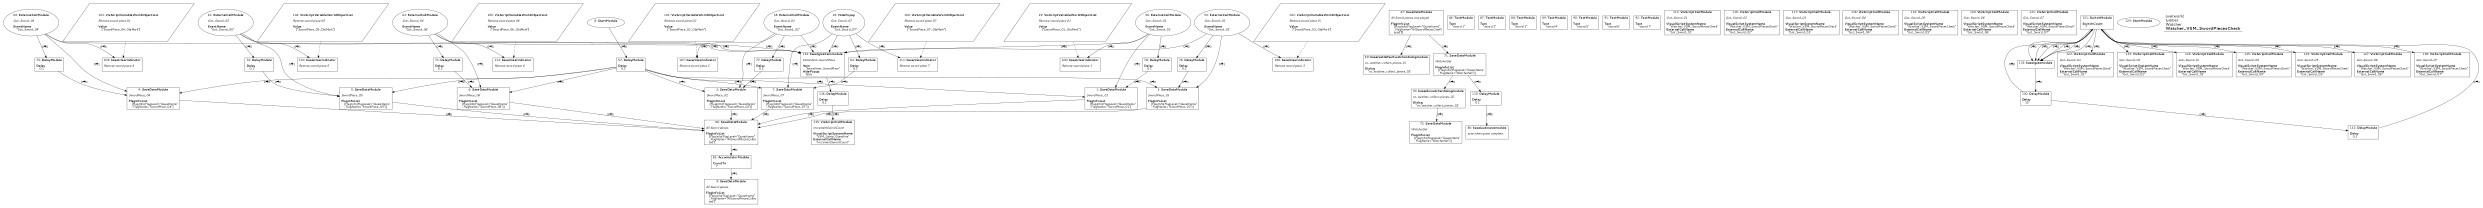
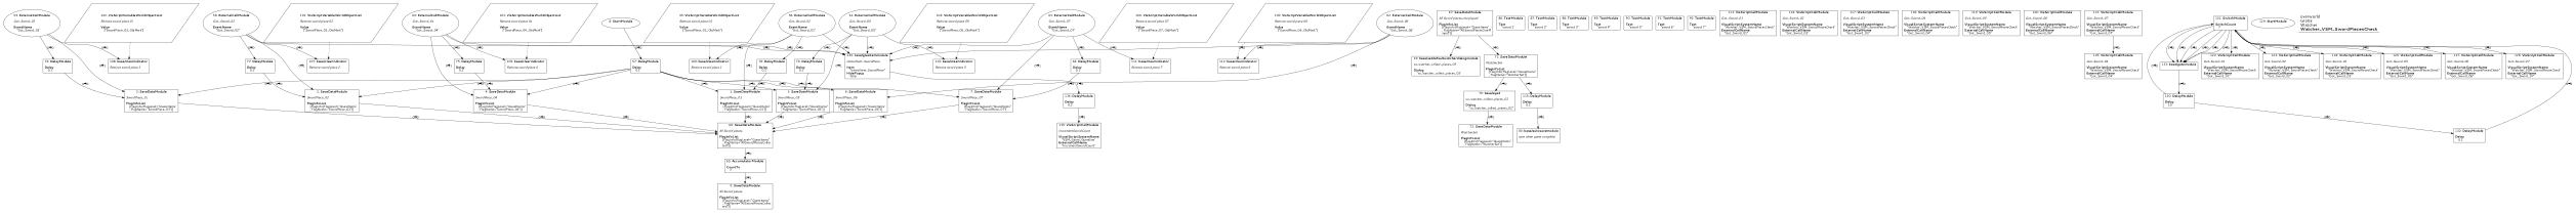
  digraph {
    fontname="Segoe UI"
    splines=spline
    node [fontname="Segoe UI" shape=box]
    edge [fontname="Segoe UI"]
    n1 [label=<1: <b>SaveDataModule</b><br/><br/><i>SwordPiece_01<br align="left"/></i><br align="left"/><b>FlagInfoList</b><br align="left"/>    [FlagInfo(FlagLevel=&quot;QuestItems&quot;<br align="left"/>    , FlagName=&quot;SwordPiece_01&quot;)]<br align="left"/>>]
    n2 [label=<66: <b>SaveDataModule</b><br/><br/><i>All Sword pieces.<br align="left"/></i><br align="left"/><b>FlagInfoList</b><br align="left"/>    [FlagInfo(FlagLevel=&quot;QuestItems&quot;<br align="left"/>    , FlagName=&quot;AllSwordPiecesCollec<br align="left"/>    ted&quot;)]<br align="left"/>>]
    n3 [label=<65: <b>AccumulatorModule</b><br/><br/><b>CountTo</b><br align="left"/>    7<br align="left"/>>]
    n4 [label=<9: <b>SaveDataModule</b><br/><br/><i>All Sword pieces.<br align="left"/></i><br align="left"/><b>FlagInfoList</b><br align="left"/>    [FlagInfo(FlagLevel=&quot;QuestItems&quot;<br align="left"/>    , FlagName=&quot;AllSwordPiecesCollec<br align="left"/>    ted&quot;)]<br align="left"/>>]
    n5 [label=<2: <b>SaveDataModule</b><br/><br/><i>SwordPiece_02<br align="left"/></i><br align="left"/><b>FlagInfoList</b><br align="left"/>    [FlagInfo(FlagLevel=&quot;QuestItems&quot;<br align="left"/>    , FlagName=&quot;SwordPiece_02&quot;)]<br align="left"/>>]
    n6 [label=<3: <b>SaveDataModule</b><br/><br/><i>SwordPiece_03<br align="left"/></i><br align="left"/><b>FlagInfoList</b><br align="left"/>    [FlagInfo(FlagLevel=&quot;QuestItems&quot;<br align="left"/>    , FlagName=&quot;SwordPiece_03&quot;)]<br align="left"/>>]
    n7 [label=<4: <b>SaveDataModule</b><br/><br/><i>SwordPiece_04<br align="left"/></i><br align="left"/><b>FlagInfoList</b><br align="left"/>    [FlagInfo(FlagLevel=&quot;QuestItems&quot;<br align="left"/>    , FlagName=&quot;SwordPiece_04&quot;)]<br align="left"/>>]
    n8 [label=<5: <b>SaveDataModule</b><br/><br/><i>SwordPiece_05<br align="left"/></i><br align="left"/><b>FlagInfoList</b><br align="left"/>    [FlagInfo(FlagLevel=&quot;QuestItems&quot;<br align="left"/>    , FlagName=&quot;SwordPiece_05&quot;)]<br align="left"/>>]
    n9 [label=<6: <b>SaveDataModule</b><br/><br/><i>SwordPiece_06<br align="left"/></i><br align="left"/><b>FlagInfoList</b><br align="left"/>    [FlagInfo(FlagLevel=&quot;QuestItems&quot;<br align="left"/>    , FlagName=&quot;SwordPiece_06&quot;)]<br align="left"/>>]
    n10 [label=<7: <b>SaveDataModule</b><br/><br/><i>SwordPiece_07<br align="left"/></i><br align="left"/><b>FlagInfoList</b><br align="left"/>    [FlagInfo(FlagLevel=&quot;QuestItems&quot;<br align="left"/>    , FlagName=&quot;SwordPiece_07&quot;)]<br align="left"/>>]
    n11 [label=<8: <b>StartModule</b><br/><br/>> shape=oval]
    n12 [label=<57: <b>DelayModule</b><br/><br/><b>Delay</b><br align="left"/>    0.1<br align="left"/>>]
    n13 [label=<56: <b>ExternalCallModule</b><br/><br/><i>Got_Sword_01<br align="left"/></i><br align="left"/><b>EventName</b><br align="left"/>    &quot;Got_Sword_01&quot;<br align="left"/>> shape=oval]
    n14 [label=<78: <b>DelayModule</b><br/><br/><b>Delay</b><br align="left"/>    0.1<br align="left"/>>]
    n15 [label=<100: <b>base/clearindicator</b><br/><br/><i>Remove sword piece 1<br align="left"/></i><br align="left"/>>]
    n16 [label=<134: <b>base/giveitemmodule</b><br/><br/><i>items/Item_SwordPiece<br align="left"/></i><br align="left"/><b>Item</b><br align="left"/>    &quot;items/Item_SwordPiece&quot;<br align="left"/><b>HidePopup</b><br align="left"/>    false<br align="left"/>>]
    n17 [label=<136: <b>DelayModule</b><br/><br/><b>Delay</b><br align="left"/>    0.1<br align="left"/>>]
    n18 [label=<135: <b>VisScriptCallModule</b><br/><br/><i>IncramentSwordCount<br align="left"/></i><br align="left"/><b>VisualScriptSystemName</b><br align="left"/>    &quot;VSM_Game_Questline&quot;<br align="left"/><b>ExternalCallName</b><br align="left"/>    &quot;IncramentSwordCount&quot;<br align="left"/>>]
    n19 [label=<58: <b>ExternalCallModule</b><br/><br/><i>Got_Sword_02<br align="left"/></i><br align="left"/><b>EventName</b><br align="left"/>    &quot;Got_Sword_02&quot;<br align="left"/>> shape=oval]
    n20 [label=<77: <b>DelayModule</b><br/><br/><b>Delay</b><br align="left"/>    0.1<br align="left"/>>]
    n21 [label=<107: <b>base/clearindicator</b><br/><br/><i>Remove sword piece 2<br align="left"/></i><br align="left"/>>]
    n22 [label=<59: <b>ExternalCallModule</b><br/><br/><i>Got_Sword_03<br align="left"/></i><br align="left"/><b>EventName</b><br align="left"/>    &quot;Got_Sword_03&quot;<br align="left"/>> shape=oval]
    n23 [label=<76: <b>DelayModule</b><br/><br/><b>Delay</b><br align="left"/>    0.1<br align="left"/>>]
    n24 [label=<108: <b>base/clearindicator</b><br/><br/><i>Remove sword piece 3<br align="left"/></i><br align="left"/>>]
    n25 [label=<60: <b>ExternalCallModule</b><br/><br/><i>Got_Sword_04<br align="left"/></i><br align="left"/><b>EventName</b><br align="left"/>    &quot;Got_Sword_04&quot;<br align="left"/>> shape=oval]
    n26 [label=<75: <b>DelayModule</b><br/><br/><b>Delay</b><br align="left"/>    0.1<br align="left"/>>]
    n27 [label=<109: <b>base/clearindicator</b><br/><br/><i>Remove sword piece 4<br align="left"/></i><br align="left"/>>]
    n28 [label=<61: <b>ExternalCallModule</b><br/><br/><i>Got_Sword_05<br align="left"/></i><br align="left"/><b>EventName</b><br align="left"/>    &quot;Got_Sword_05&quot;<br align="left"/>> shape=oval]
    n29 [label=<74: <b>DelayModule</b><br/><br/><b>Delay</b><br align="left"/>    0.1<br align="left"/>>]
    n30 [label=<110: <b>base/clearindicator</b><br/><br/><i>Remove sword piece 5<br align="left"/></i><br align="left"/>>]
    n31 [label=<62: <b>ExternalCallModule</b><br/><br/><i>Got_Sword_06<br align="left"/></i><br align="left"/><b>EventName</b><br align="left"/>    &quot;Got_Sword_06&quot;<br align="left"/>> shape=oval]
-   n32 [label=<73: <b>DelayModule</b><br/><br/><b>Delay</b><br align="left"/>    0.1<br align="left"/>>]
    n33 [label=<112: <b>base/clearindicator</b><br/><br/><i>Remove sword piece 6<br align="left"/></i><br align="left"/>>]
-   n34 [label=<63: <b>HidePopup</b><br/><br/><i>Got_Sword_07<br align="left"/></i><br align="left"/><b>EventName</b><br align="left"/>    &quot;Got_Sword_07&quot;<br align="left"/>> shape=oval]
+   n34 [label=<63: <b>ExternalCallModule</b><br/><br/><i>Got_Sword_07<br align="left"/></i><br align="left"/><b>EventName</b><br align="left"/>    &quot;Got_Sword_07&quot;<br align="left"/>> shape=oval]
    n35 [label=<64: <b>DelayModule</b><br/><br/><b>Delay</b><br align="left"/>    0.1<br align="left"/>>]
    n36 [label=<111: <b>base/clearindicator</b><br/><br/><i>Remove sword piece 7<br align="left"/></i><br align="left"/>>]
    n37 [label=<67: <b>SaveDataModule</b><br/><br/><i>All Sword pieces.cine played<br align="left"/></i><br align="left"/><b>FlagInfoList</b><br align="left"/>    [FlagInfo(FlagLevel=&quot;QuestItems&quot;<br align="left"/>    , FlagName=&quot;AllSwordPiecesCinePl<br align="left"/>    ayed&quot;)]<br align="left"/>>]
    n38 [label=<69: <b>base/setdefaultwatcherdialogmodule</b><br/><br/><i>vo_watcher_collect_pieces_03<br align="left"/></i><br align="left"/><b>Dialog</b><br align="left"/>    &quot;vo_watcher_collect_pieces_03&quot;<br align="left"/>>]
    n39 [label=<71: <b>SaveDataModule</b><br/><br/><i>WatcherSet<br align="left"/></i><br align="left"/><b>FlagInfoList</b><br align="left"/>    [FlagInfo(FlagLevel=&quot;QuestItems&quot;<br align="left"/>    , FlagName=&quot;WatcherSet&quot;)]<br align="left"/>>]
-   n40 [label=<70: <b>base/dowatcherdialogmodule</b><br/><br/><i>vo_watcher_collect_pieces_02<br align="left"/></i><br align="left"/><b>Dialog</b><br align="left"/>    &quot;vo_watcher_collect_pieces_02&quot;<br align="left"/>>]
+   n40 [label=<70: <b>base/ayed</b><br/><br/><i>vo_watcher_collect_pieces_02<br align="left"/></i><br align="left"/><b>Dialog</b><br align="left"/>    &quot;vo_watcher_collect_pieces_02&quot;<br align="left"/>>]
    n41 [label=<115: <b>DelayModule</b><br/><br/><b>Delay</b><br align="left"/>    0.1<br align="left"/>>]
    n42 [label=<72: <b>SaveDataModule</b><br/><br/><i>WatcherSet<br align="left"/></i><br align="left"/><b>FlagInfoList</b><br align="left"/>    [FlagInfo(FlagLevel=&quot;QuestItems&quot;<br align="left"/>    , FlagName=&quot;WatcherSet&quot;)]<br align="left"/>>]
    n43 [label=<80: <b>base/autosavemodule</b><br/><br/><i>save when quest complete.<br align="left"/></i><br align="left"/>>]
    n44 [label=<86: <b>TextModule</b><br/><br/><b>Text</b><br align="left"/>    &quot;sword 1&quot;<br align="left"/>>]
    n45 [label=<87: <b>TextModule</b><br/><br/><b>Text</b><br align="left"/>    &quot;sword 2&quot;<br align="left"/>>]
    n46 [label=<88: <b>TextModule</b><br/><br/><b>Text</b><br align="left"/>    &quot;sword 3&quot;<br align="left"/>>]
    n47 [label=<89: <b>TextModule</b><br/><br/><b>Text</b><br align="left"/>    &quot;sword 4&quot;<br align="left"/>>]
    n48 [label=<90: <b>TextModule</b><br/><br/><b>Text</b><br align="left"/>    &quot;sword 5&quot;<br align="left"/>>]
    n49 [label=<91: <b>TextModule</b><br/><br/><b>Text</b><br align="left"/>    &quot;sword 6&quot;<br align="left"/>>]
    n50 [label=<92: <b>TextModule</b><br/><br/><b>Text</b><br align="left"/>    &quot;sword 7&quot;<br align="left"/>>]
    n51 [label=<99: <b>VisScriptVariableWorldObjectList</b><br/><br/><i>Remove sword piece 01<br align="left"/></i><br align="left"/><b>Value</b><br align="left"/>    [&quot;SwordPiece_01_ObjMark&quot;]<br align="left"/>> shape=parallelogram]
    n52 [label=<101: <b>VisScriptVariableWorldObjectList</b><br/><br/><i>Remove sword piece 02<br align="left"/></i><br align="left"/><b>Value</b><br align="left"/>    [&quot;SwordPiece_02_ObjMark&quot;]<br align="left"/>> shape=parallelogram]
    n53 [label=<102: <b>VisScriptVariableWorldObjectList</b><br/><br/><i>Remove sword piece 03<br align="left"/></i><br align="left"/><b>Value</b><br align="left"/>    [&quot;SwordPiece_03_ObjMark&quot;]<br align="left"/>> shape=parallelogram]
    n54 [label=<103: <b>VisScriptVariableWorldObjectList</b><br/><br/><i>Remove sword piece 04<br align="left"/></i><br align="left"/><b>Value</b><br align="left"/>    [&quot;SwordPiece_04_ObjMark&quot;]<br align="left"/>> shape=parallelogram]
    n55 [label=<104: <b>VisScriptVariableWorldObjectList</b><br/><br/><i>Remove sword piece 05<br align="left"/></i><br align="left"/><b>Value</b><br align="left"/>    [&quot;SwordPiece_05_ObjMark&quot;]<br align="left"/>> shape=parallelogram]
    n56 [label=<105: <b>VisScriptVariableWorldObjectList</b><br/><br/><i>Remove sword piece 06<br align="left"/></i><br align="left"/><b>Value</b><br align="left"/>    [&quot;SwordPiece_06_ObjMark&quot;]<br align="left"/>> shape=parallelogram]
    n57 [label=<106: <b>VisScriptVariableWorldObjectList</b><br/><br/><i>Remove sword piece 07<br align="left"/></i><br align="left"/><b>Value</b><br align="left"/>    [&quot;SwordPiece_07_ObjMark&quot;]<br align="left"/>> shape=parallelogram]
    n58 [label=<113: <b>VisScriptCallModule</b><br/><br/><i>Got_Sword_01<br align="left"/></i><br align="left"/><b>VisualScriptSystemName</b><br align="left"/>    &quot;Watcher_VSM_SwordPiecesCheck&quot;<br align="left"/><b>ExternalCallName</b><br align="left"/>    &quot;Got_Sword_01&quot;<br align="left"/>>]
    n59 [label=<116: <b>VisScriptCallModule</b><br/><br/><i>Got_Sword_02<br align="left"/></i><br align="left"/><b>VisualScriptSystemName</b><br align="left"/>    &quot;Watcher_VSM_SwordPiecesCheck&quot;<br align="left"/><b>ExternalCallName</b><br align="left"/>    &quot;Got_Sword_02&quot;<br align="left"/>>]
    n60 [label=<117: <b>VisScriptCallModule</b><br/><br/><i>Got_Sword_03<br align="left"/></i><br align="left"/><b>VisualScriptSystemName</b><br align="left"/>    &quot;Watcher_VSM_SwordPiecesCheck&quot;<br align="left"/><b>ExternalCallName</b><br align="left"/>    &quot;Got_Sword_03&quot;<br align="left"/>>]
    n61 [label=<118: <b>VisScriptCallModule</b><br/><br/><i>Got_Sword_04<br align="left"/></i><br align="left"/><b>VisualScriptSystemName</b><br align="left"/>    &quot;Watcher_VSM_SwordPiecesCheck&quot;<br align="left"/><b>ExternalCallName</b><br align="left"/>    &quot;Got_Sword_04&quot;<br align="left"/>>]
    n62 [label=<119: <b>VisScriptCallModule</b><br/><br/><i>Got_Sword_05<br align="left"/></i><br align="left"/><b>VisualScriptSystemName</b><br align="left"/>    &quot;Watcher_VSM_SwordPiecesCheck&quot;<br align="left"/><b>ExternalCallName</b><br align="left"/>    &quot;Got_Sword_05&quot;<br align="left"/>>]
    n63 [label=<120: <b>VisScriptCallModule</b><br/><br/><i>Got_Sword_06<br align="left"/></i><br align="left"/><b>VisualScriptSystemName</b><br align="left"/>    &quot;Watcher_VSM_SwordPiecesCheck&quot;<br align="left"/><b>ExternalCallName</b><br align="left"/>    &quot;Got_Sword_06&quot;<br align="left"/>>]
    n64 [label=<121: <b>VisScriptCallModule</b><br/><br/><i>Got_Sword_07<br align="left"/></i><br align="left"/><b>VisualScriptSystemName</b><br align="left"/>    &quot;Watcher_VSM_SwordPiecesCheck&quot;<br align="left"/><b>ExternalCallName</b><br align="left"/>    &quot;Got_Sword_07&quot;<br align="left"/>>]
    n65 [label=<122: <b>VisScriptCallModule</b><br/><br/><i>Got_Sword_01<br align="left"/></i><br align="left"/><b>VisualScriptSystemName</b><br align="left"/>    &quot;Watcher_VSM_SwordPiecesCheck&quot;<br align="left"/><b>ExternalCallName</b><br align="left"/>    &quot;Got_Sword_01&quot;<br align="left"/>>]
    n66 [label=<123: <b>VisScriptCallModule</b><br/><br/><i>Got_Sword_02<br align="left"/></i><br align="left"/><b>VisualScriptSystemName</b><br align="left"/>    &quot;Watcher_VSM_SwordPiecesCheck&quot;<br align="left"/><b>ExternalCallName</b><br align="left"/>    &quot;Got_Sword_02&quot;<br align="left"/>>]
    n67 [label=<124: <b>VisScriptCallModule</b><br/><br/><i>Got_Sword_03<br align="left"/></i><br align="left"/><b>VisualScriptSystemName</b><br align="left"/>    &quot;Watcher_VSM_SwordPiecesCheck&quot;<br align="left"/><b>ExternalCallName</b><br align="left"/>    &quot;Got_Sword_03&quot;<br align="left"/>>]
    n68 [label=<125: <b>VisScriptCallModule</b><br/><br/><i>Got_Sword_04<br align="left"/></i><br align="left"/><b>VisualScriptSystemName</b><br align="left"/>    &quot;Watcher_VSM_SwordPiecesCheck&quot;<br align="left"/><b>ExternalCallName</b><br align="left"/>    &quot;Got_Sword_04&quot;<br align="left"/>>]
    n69 [label=<126: <b>VisScriptCallModule</b><br/><br/><i>Got_Sword_05<br align="left"/></i><br align="left"/><b>VisualScriptSystemName</b><br align="left"/>    &quot;Watcher_VSM_SwordPiecesCheck&quot;<br align="left"/><b>ExternalCallName</b><br align="left"/>    &quot;Got_Sword_05&quot;<br align="left"/>>]
    n70 [label=<127: <b>VisScriptCallModule</b><br/><br/><i>Got_Sword_06<br align="left"/></i><br align="left"/><b>VisualScriptSystemName</b><br align="left"/>    &quot;Watcher_VSM_SwordPiecesCheck&quot;<br align="left"/><b>ExternalCallName</b><br align="left"/>    &quot;Got_Sword_06&quot;<br align="left"/>>]
    n71 [label=<128: <b>VisScriptCallModule</b><br/><br/><i>Got_Sword_07<br align="left"/></i><br align="left"/><b>VisualScriptSystemName</b><br align="left"/>    &quot;Watcher_VSM_SwordPiecesCheck&quot;<br align="left"/><b>ExternalCallName</b><br align="left"/>    &quot;Got_Sword_07&quot;<br align="left"/>>]
    n72 [label=<129: <b>StartModule</b><br/><br/>> shape=oval]
    n73 [label=<130: <b>DelayModule</b><br/><br/><b>Delay</b><br align="left"/>    10<br align="left"/>>]
    n74 [label=<132: <b>DelayModule</b><br/><br/><b>Delay</b><br align="left"/>    0.1<br align="left"/>>]
    n75 [label=<131: <b>SwitchModule</b><br/><br/><b>SwitchCount</b><br align="left"/>    7<br align="left"/>>]
    n76 [label=<133: <b>base/gatemodule</b><br/><br/>>]
    n77 [label=<<font point-size="20">overworld<br align="left"/>Global<br align="left"/>Watcher<br align="left"/><b>Watcher_VSM_SwordPiecesCheck</b><br align="left"/></font>> shape=underline]
    n1 -> n2 [label="0→0"]
    n2 -> n3 [label="1→0"]
    n3 -> n4 [label="0→1"]
    n5 -> n2 [label="0→0"]
    n6 -> n2 [label="0→0"]
    n7 -> n2 [label="0→0"]
    n8 -> n2 [label="0→0"]
    n9 -> n2 [label="0→0"]
    n10 -> n2 [label="0→0"]
    n11 -> n12 [label="0→0"]
    n12 -> n1 [label="0→0"]
    n12 -> n5 [label="0→0"]
    n12 -> n6 [label="0→0"]
    n12 -> n7 [label="0→0"]
    n12 -> n8 [label="0→0"]
    n12 -> n9 [label="0→0"]
    n12 -> n10 [label="0→0"]
    n13 -> n1 [label="0→1"]
    n13 -> n14 [label="0→0"]
    n13 -> n15 [label="0→0"]
    n13 -> n16 [label="0→0"]
    n14 -> n1 [label="0→0"]
    n16 -> n17 [label="1→0"]
    n17 -> n18 [label="0→0"]
    n19 -> n5 [label="0→1"]
    n19 -> n16 [label="0→0"]
    n19 -> n20 [label="0→0"]
    n19 -> n21 [label="0→0"]
    n20 -> n5 [label="0→0"]
    n22 -> n6 [label="0→1"]
-   n22 -> n16 [label="0→0"]
    n22 -> n23 [label="0→0"]
    n22 -> n24 [label="0→0"]
    n23 -> n6 [label="0→0"]
    n25 -> n7 [label="0→1"]
    n25 -> n16 [label="0→0"]
    n25 -> n26 [label="0→0"]
    n25 -> n27 [label="0→0"]
    n26 -> n7 [label="0→0"]
    n28 -> n8 [label="0→1"]
    n28 -> n16 [label="0→0"]
    n28 -> n29 [label="0→0"]
    n28 -> n30 [label="0→0"]
    n29 -> n8 [label="0→0"]
    n31 -> n9 [label="0→1"]
    n31 -> n16 [label="0→0"]
-   n31 -> n32 [label="0→0"]
    n31 -> n33 [label="0→0"]
-   n32 -> n9 [label="0→0"]
    n34 -> n10 [label="0→1"]
    n34 -> n16 [label="0→0"]
    n34 -> n35 [label="0→0"]
    n34 -> n36 [label="0→0"]
    n35 -> n10 [label="0→0"]
    n37 -> n38 [label="1→0"]
    n37 -> n39 [label="1→0"]
    n39 -> n40 [label="1→0"]
    n39 -> n41 [label="0→0"]
    n40 -> n42 [label="0→1"]
    n41 -> n43 [label="0→0"]
    n51 -> n15 [style=dashed]
    n52 -> n21 [style=dashed]
    n53 -> n24 [style=dashed]
    n54 -> n27 [style=dashed]
    n55 -> n30 [style=dashed]
    n56 -> n33 [style=dashed]
    n57 -> n36 [style=dashed]
    n73 -> n74 [label="0→0"]
    n73 -> n75 [label="0→0"]
    n74 -> n75 [label="0→1"]
    n75 -> n65 [label="1→0"]
    n75 -> n66 [label="2→0"]
    n75 -> n67 [label="0→0"]
-   n75 -> n68 [label="5→0"]
+   n64 -> n68 [label="5→0"]
    n75 -> n69 [label="3→0"]
    n75 -> n70 [label="6→0"]
    n75 -> n71 [label="4→0"]
    n75 -> n76 [label="0→0"]
    n75 -> n76 [label="1→0"]
    n75 -> n76 [label="2→0"]
    n75 -> n76 [label="3→0"]
    n75 -> n76 [label="4→0"]
    n75 -> n76 [label="5→0"]
    n76 -> n73 [label="0→0"]
  }
